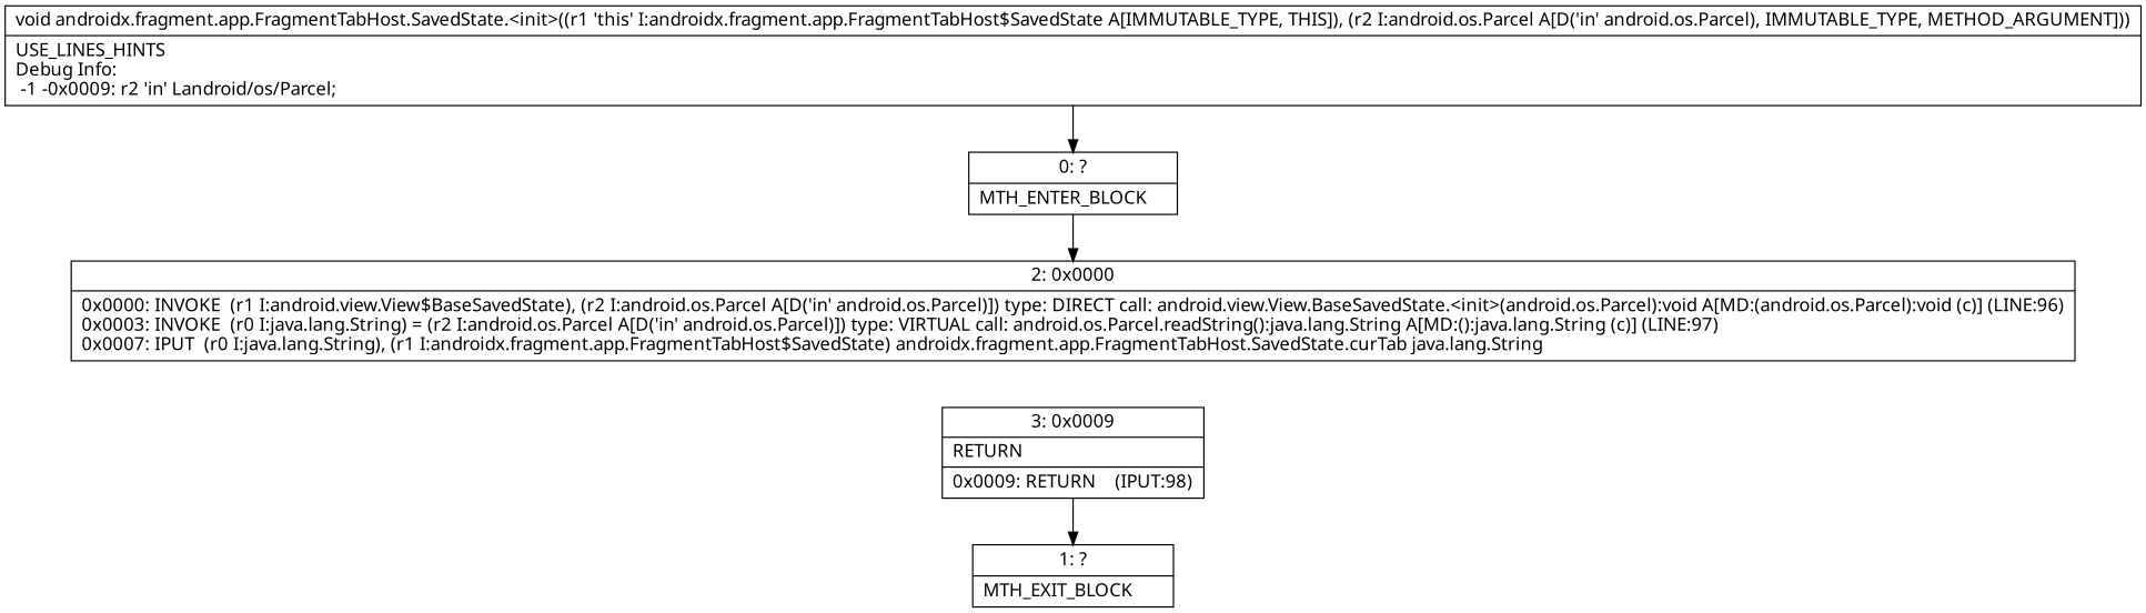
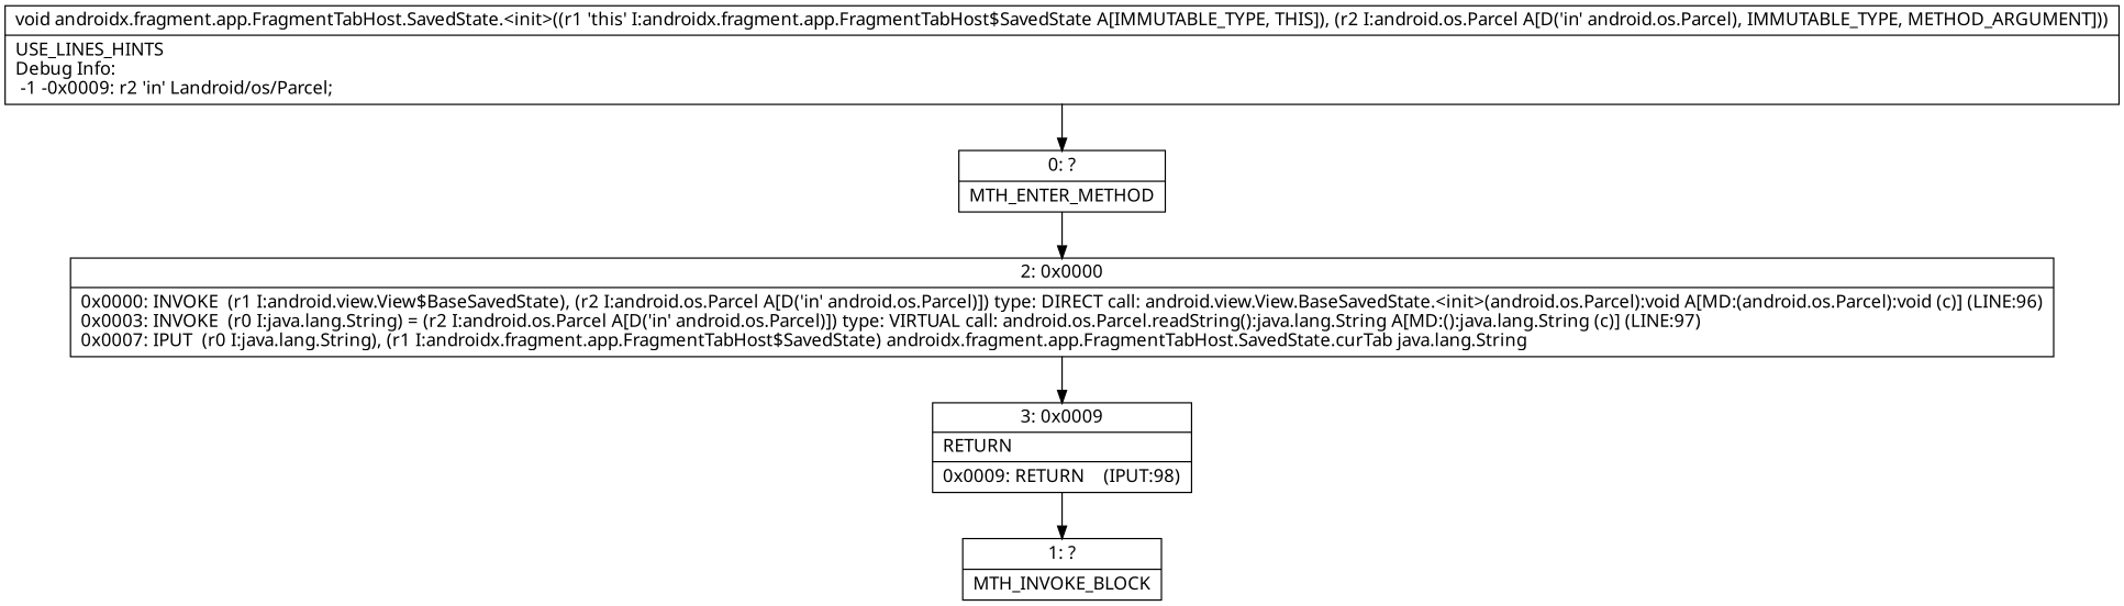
  digraph {
    fontname="Noto Sans"
    node [fontname="Noto Sans" shape=record]
    edge [fontname="Noto Sans"]
-   n1 [label="{0\:\ ?|MTH_ENTER_BLOCK\l}"]
+   n1 [label="{0\:\ ?|MTH_ENTER_METHOD\l}"]
    n2 [label="{2\:\ 0x0000|0x0000: INVOKE  (r1 I:android.view.View$BaseSavedState), (r2 I:android.os.Parcel A[D('in' android.os.Parcel)]) type: DIRECT call: android.view.View.BaseSavedState.\<init\>(android.os.Parcel):void A[MD:(android.os.Parcel):void (c)] (LINE:96)\l0x0003: INVOKE  (r0 I:java.lang.String) = (r2 I:android.os.Parcel A[D('in' android.os.Parcel)]) type: VIRTUAL call: android.os.Parcel.readString():java.lang.String A[MD:():java.lang.String (c)] (LINE:97)\l0x0007: IPUT  (r0 I:java.lang.String), (r1 I:androidx.fragment.app.FragmentTabHost$SavedState) androidx.fragment.app.FragmentTabHost.SavedState.curTab java.lang.String \l}"]
    n3 [label="{3\:\ 0x0009|RETURN\l|0x0009: RETURN    (IPUT:98)\l}"]
-   n4 [label="{1\:\ ?|MTH_EXIT_BLOCK\l}"]
+   n4 [label="{1\:\ ?|MTH_INVOKE_BLOCK\l}"]
    n5 [label="{void androidx.fragment.app.FragmentTabHost.SavedState.\<init\>((r1 'this' I:androidx.fragment.app.FragmentTabHost$SavedState A[IMMUTABLE_TYPE, THIS]), (r2 I:android.os.Parcel A[D('in' android.os.Parcel), IMMUTABLE_TYPE, METHOD_ARGUMENT]))  | USE_LINES_HINTS\lDebug Info:\l  \-1 \-0x0009: r2 'in' Landroid\/os\/Parcel;\l}"]
    n1 -> n2
+   n2 -> n3
    n3 -> n4
    n5 -> n1
  }
